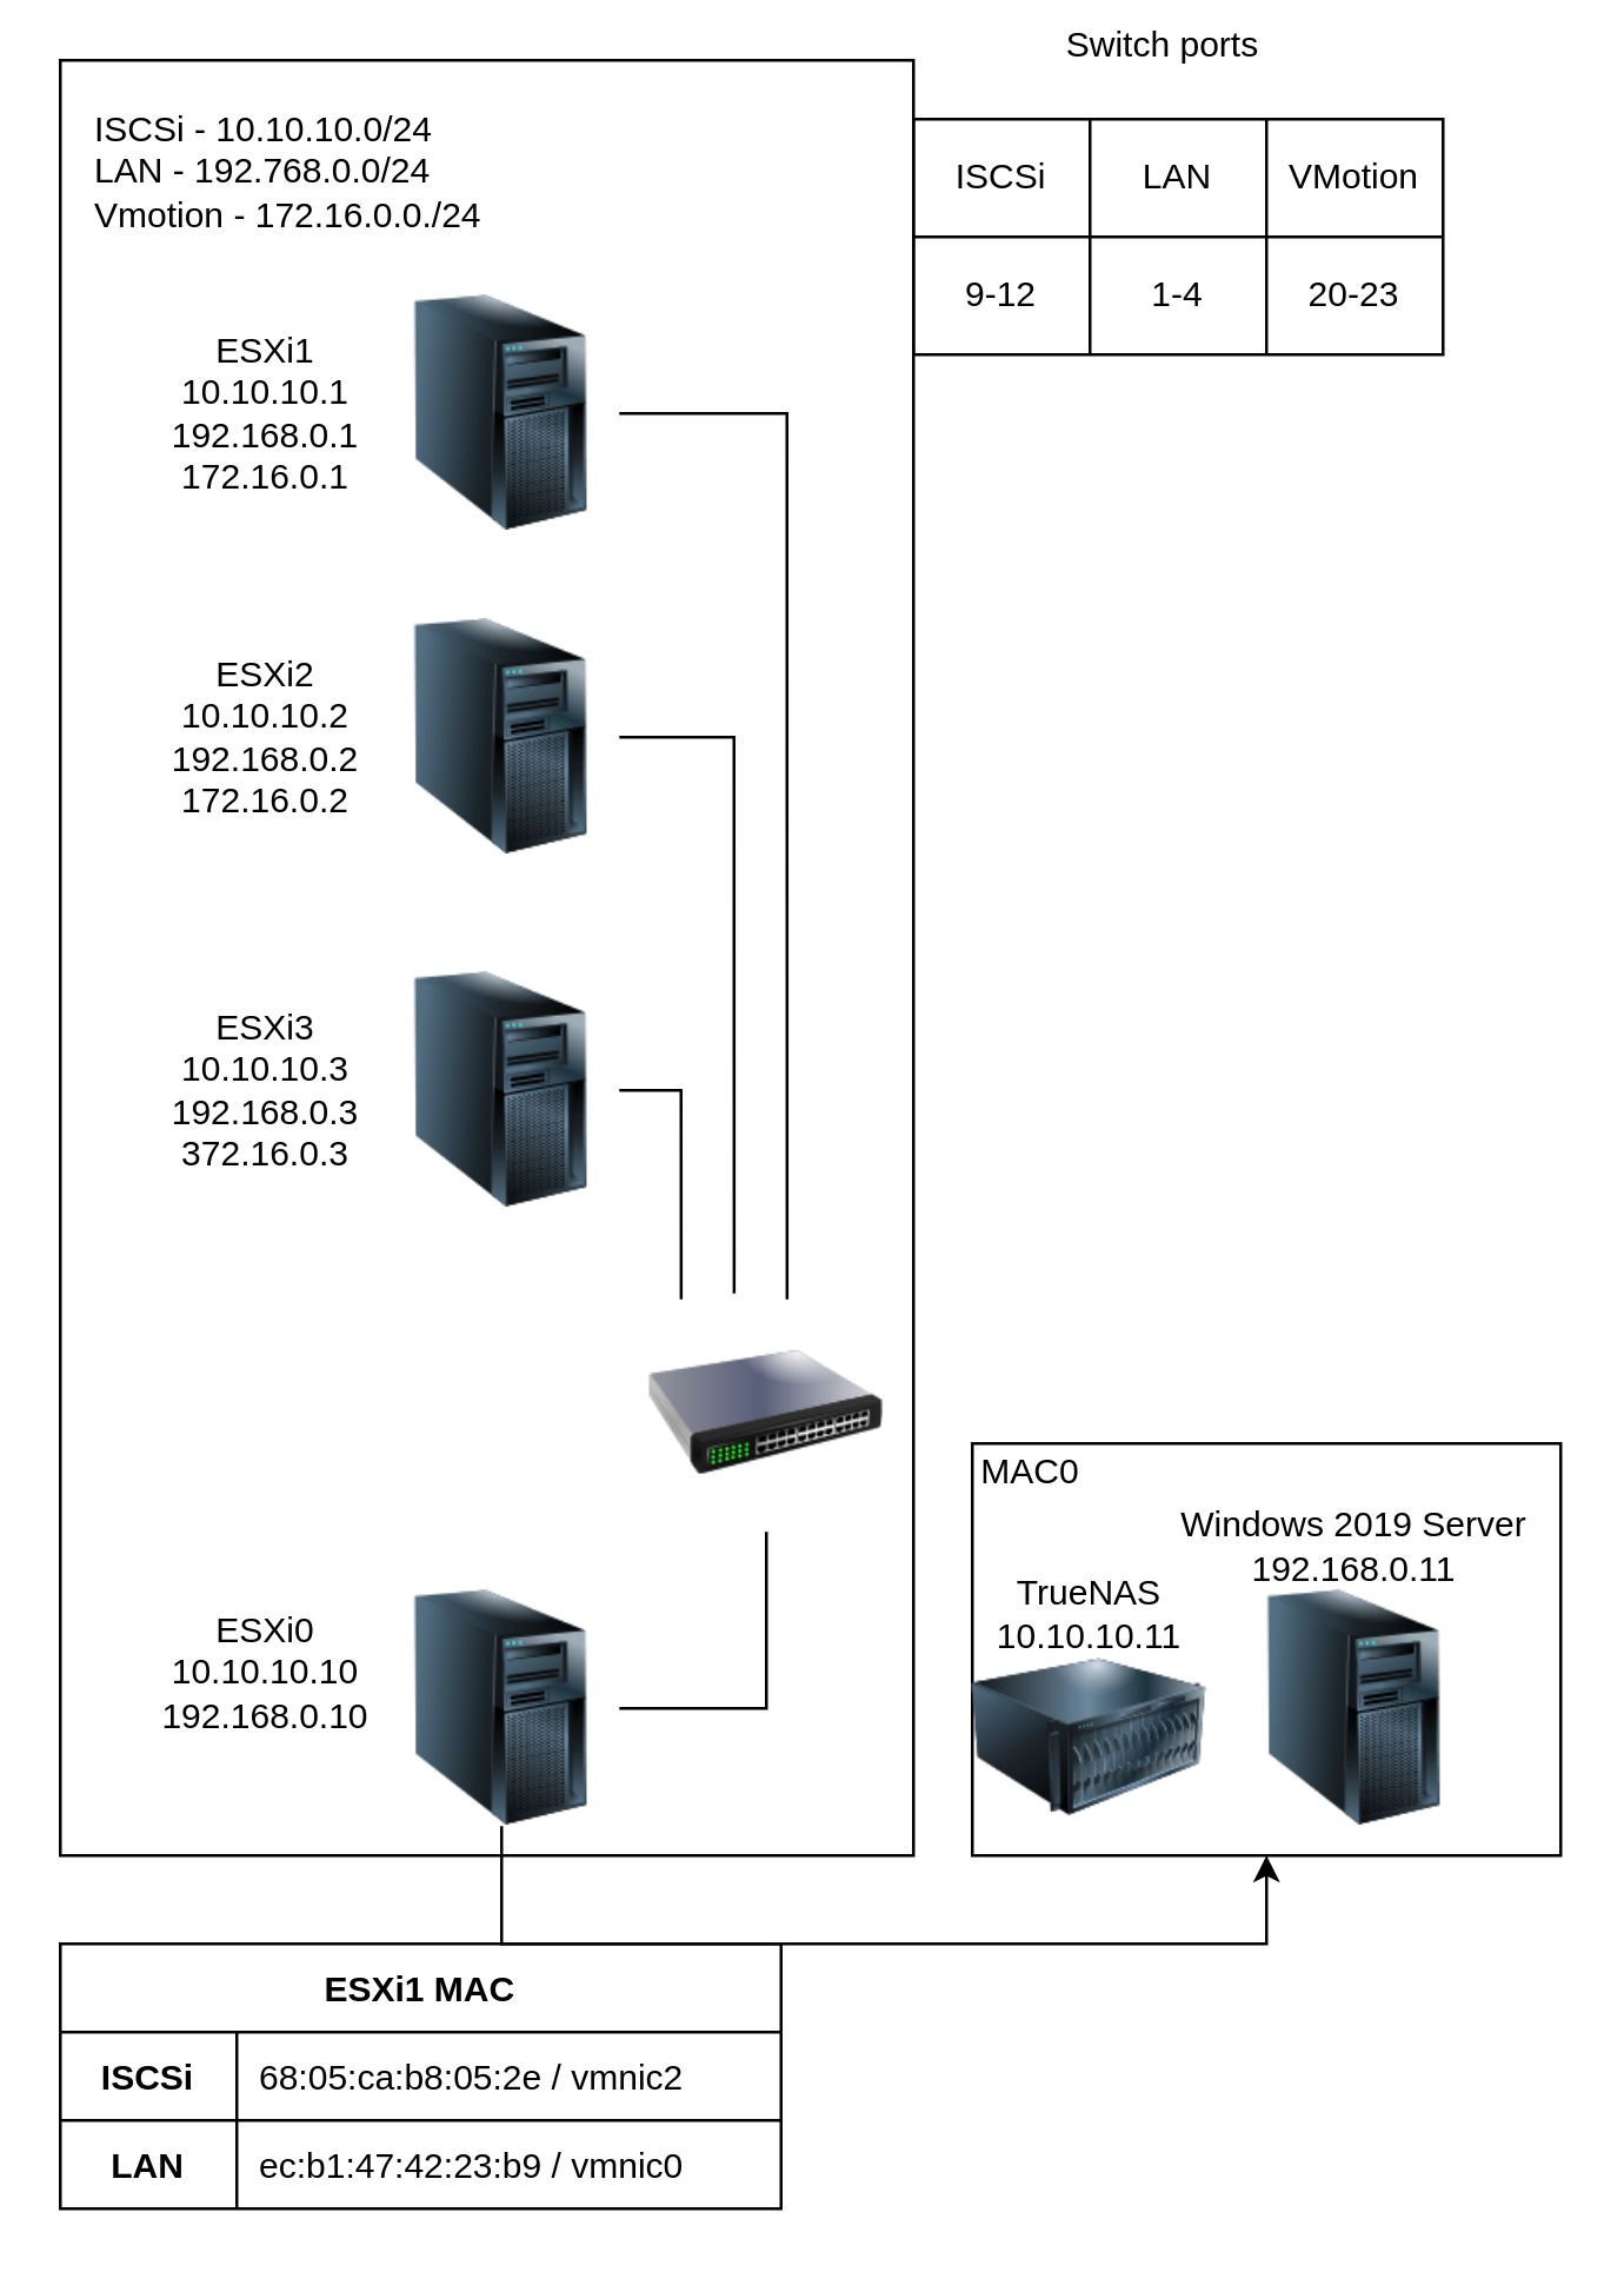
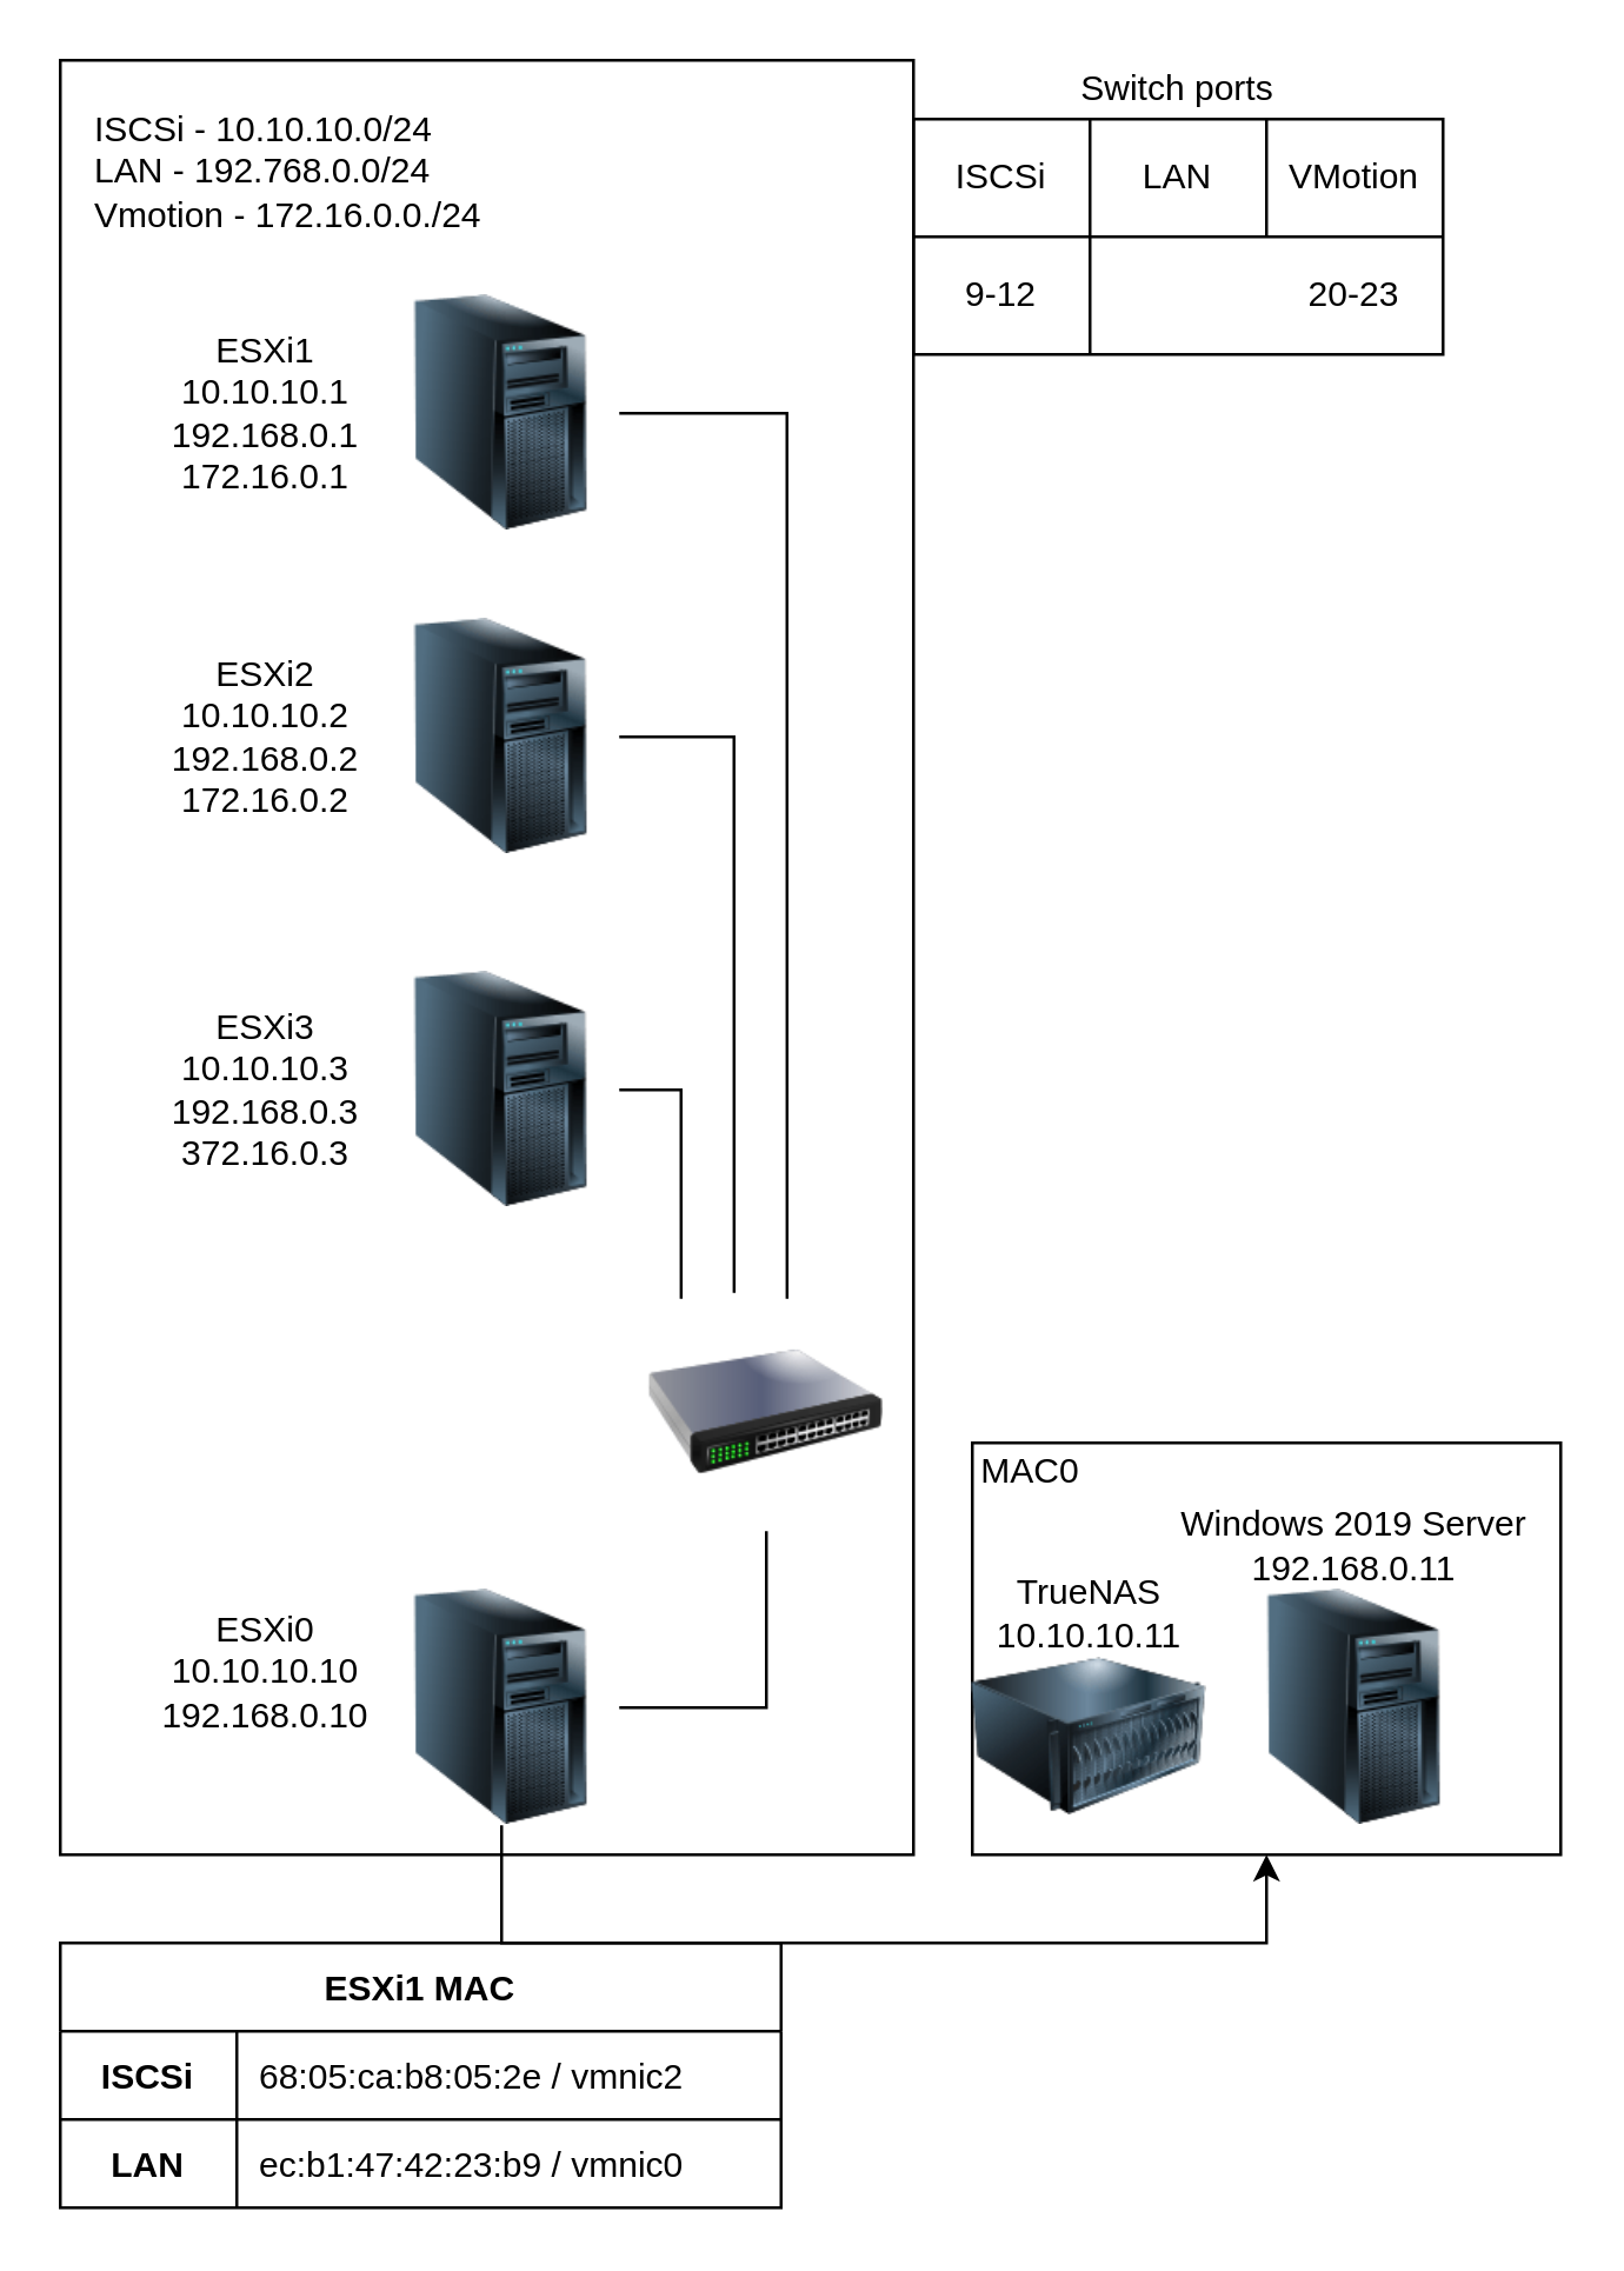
  <mxCell id="0" />
  <mxCell id="1" parent="0" />
  <mxCell id="2" value="" style="rounded=0;whiteSpace=wrap;html=1;align=left;labelBackgroundColor=none;fillColor=none;" vertex="1" parent="1"><mxGeometry width="290" height="610" as="geometry" x="20" y="20" /></mxCell>
  <mxCell id="3" style="edgeStyle=orthogonalEdgeStyle;rounded=0;orthogonalLoop=1;jettySize=auto;html=1;entryX=0.588;entryY=0.013;entryDx=0;entryDy=0;entryPerimeter=0;endArrow=none;endFill=0;" parent="1" source="4" target="12" edge="1"><mxGeometry relative="1" as="geometry" /></mxCell>
  <mxCell id="4" value="" style="image;html=1;image=img/lib/clip_art/computers/Server_Tower_128x128.png" parent="1" vertex="1"><mxGeometry x="130" y="100" width="80" height="80" as="geometry" /></mxCell>
  <mxCell id="5" style="edgeStyle=orthogonalEdgeStyle;rounded=0;orthogonalLoop=1;jettySize=auto;html=1;entryX=0.363;entryY=-0.012;entryDx=0;entryDy=0;entryPerimeter=0;endArrow=none;endFill=0;" parent="1" source="6" target="12" edge="1"><mxGeometry relative="1" as="geometry" /></mxCell>
  <mxCell id="6" value="" style="image;html=1;image=img/lib/clip_art/computers/Server_Tower_128x128.png" parent="1" vertex="1"><mxGeometry x="130" y="210" width="80" height="80" as="geometry" /></mxCell>
  <mxCell id="7" style="edgeStyle=orthogonalEdgeStyle;rounded=0;orthogonalLoop=1;jettySize=auto;html=1;entryX=0.138;entryY=0.013;entryDx=0;entryDy=0;entryPerimeter=0;endArrow=none;endFill=0;" parent="1" source="8" target="12" edge="1"><mxGeometry relative="1" as="geometry" /></mxCell>
  <mxCell id="8" value="" style="image;html=1;image=img/lib/clip_art/computers/Server_Tower_128x128.png" parent="1" vertex="1"><mxGeometry x="130" y="330" width="80" height="80" as="geometry" /></mxCell>
  <mxCell id="9" style="edgeStyle=orthogonalEdgeStyle;rounded=0;orthogonalLoop=1;jettySize=auto;html=1;endArrow=none;endFill=0;" parent="1" source="11" target="12" edge="1"><mxGeometry relative="1" as="geometry" /></mxCell>
  <mxCell id="10" style="edgeStyle=orthogonalEdgeStyle;rounded=0;orthogonalLoop=1;jettySize=auto;html=1;entryX=0.5;entryY=1;entryDx=0;entryDy=0;fontColor=#000000;" edge="1" parent="1" source="11" target="18"><mxGeometry relative="1" as="geometry"><Array as="points"><mxPoint x="170" y="660" /><mxPoint x="430" y="660" /></Array></mxGeometry></mxCell>
  <mxCell id="11" value="" style="image;html=1;image=img/lib/clip_art/computers/Server_Tower_128x128.png" parent="1" vertex="1"><mxGeometry x="130" y="540" width="80" height="80" as="geometry" /></mxCell>
  <mxCell id="12" value="" style="image;html=1;image=img/lib/clip_art/networking/Switch_128x128.png" parent="1" vertex="1"><mxGeometry x="220" y="440" width="80" height="80" as="geometry" /></mxCell>
  <mxCell id="13" value="&lt;div&gt;ISCSi - 10.10.10.0/24&lt;/div&gt;&lt;div&gt;LAN - 192.768.0.0/24&lt;/div&gt;&lt;div&gt;Vmotion - 172.16.0.0./24&lt;/div&gt;&lt;div&gt;&lt;br&gt;&lt;/div&gt;&lt;div&gt;&lt;br&gt;&lt;/div&gt;&lt;div&gt;&lt;br&gt;&lt;/div&gt;" style="text;html=1;strokeColor=none;fillColor=none;align=left;verticalAlign=top;whiteSpace=wrap;rounded=0;" parent="1" vertex="1"><mxGeometry x="30" y="30" width="150" height="60" as="geometry" /></mxCell>
  <mxCell id="14" value="&lt;div&gt;ESXi1&lt;/div&gt;&lt;div&gt;10.10.10.1&lt;/div&gt;&lt;div&gt;192.168.0.1&lt;/div&gt;&lt;div&gt;172.16.0.1&lt;br&gt;&lt;/div&gt;" style="text;html=1;strokeColor=none;fillColor=none;align=center;verticalAlign=middle;whiteSpace=wrap;rounded=0;" vertex="1" parent="1"><mxGeometry x="40" y="105" width="100" height="70" as="geometry" /></mxCell>
  <mxCell id="15" value="&lt;div&gt;ESXi2&lt;/div&gt;&lt;div&gt;10.10.10.2&lt;/div&gt;&lt;div&gt;192.168.0.2&lt;/div&gt;&lt;div&gt;172.16.0.2&lt;/div&gt;" style="text;html=1;strokeColor=none;fillColor=none;align=center;verticalAlign=middle;whiteSpace=wrap;rounded=0;" vertex="1" parent="1"><mxGeometry x="40" y="215" width="100" height="70" as="geometry" /></mxCell>
  <mxCell id="16" value="&lt;div&gt;ESXi3&lt;/div&gt;&lt;div&gt;10.10.10.3&lt;/div&gt;&lt;div&gt;192.168.0.3&lt;/div&gt;&lt;div&gt;372.16.0.3&lt;br&gt;&lt;/div&gt;" style="text;html=1;strokeColor=none;fillColor=none;align=center;verticalAlign=middle;whiteSpace=wrap;rounded=0;" vertex="1" parent="1"><mxGeometry x="40" y="335" width="100" height="70" as="geometry" /></mxCell>
  <mxCell id="17" value="&lt;div&gt;ESXi0&lt;/div&gt;&lt;div&gt;10.10.10.10&lt;/div&gt;&lt;div&gt;192.168.0.10&lt;/div&gt;&lt;div&gt;&lt;br&gt;&lt;/div&gt;" style="text;html=1;strokeColor=none;fillColor=none;align=center;verticalAlign=middle;whiteSpace=wrap;rounded=0;" vertex="1" parent="1"><mxGeometry x="40" y="540" width="100" height="70" as="geometry" /></mxCell>
  <mxCell id="18" value="" style="rounded=0;whiteSpace=wrap;html=1;align=left;labelBackgroundColor=none;fillColor=none;" vertex="1" parent="1"><mxGeometry x="330" y="490" width="200" height="140" as="geometry" /></mxCell>
  <mxCell id="19" value="" style="image;html=1;image=img/lib/clip_art/computers/Server_128x128.png;labelBackgroundColor=none;fillColor=none;gradientColor=none;fontColor=#000000;align=left;" vertex="1" parent="1"><mxGeometry x="330" y="550" width="80" height="80" as="geometry" /></mxCell>
  <mxCell id="20" value="MAC0" style="text;html=1;strokeColor=none;fillColor=none;align=center;verticalAlign=middle;whiteSpace=wrap;rounded=0;labelBackgroundColor=none;fontColor=#000000;" vertex="1" parent="1"><mxGeometry x="330" y="490" width="40" height="20" as="geometry" /></mxCell>
  <mxCell id="21" value="&lt;div&gt;TrueNAS&lt;/div&gt;&lt;div&gt;10.10.10.11&lt;br&gt;&lt;/div&gt;" style="text;html=1;strokeColor=none;fillColor=none;align=center;verticalAlign=middle;whiteSpace=wrap;rounded=0;labelBackgroundColor=none;fontColor=#000000;" vertex="1" parent="1"><mxGeometry x="320" y="525" width="100" height="45" as="geometry" /></mxCell>
  <mxCell id="22" value="" style="image;html=1;image=img/lib/clip_art/computers/Server_Tower_128x128.png;labelBackgroundColor=none;fillColor=none;gradientColor=none;fontColor=#000000;align=left;" vertex="1" parent="1"><mxGeometry x="420" y="540" width="80" height="80" as="geometry" /></mxCell>
  <mxCell id="23" value="&lt;div&gt;Windows 2019 Server&lt;/div&gt;&lt;div&gt;192.168.0.11&lt;br&gt;&lt;/div&gt;" style="text;html=1;strokeColor=none;fillColor=none;align=center;verticalAlign=middle;whiteSpace=wrap;rounded=0;labelBackgroundColor=none;fontColor=#000000;" vertex="1" parent="1"><mxGeometry x="395" y="500" width="130" height="50" as="geometry" /></mxCell>
  <mxCell id="24" value="" style="shape=table;html=1;whiteSpace=wrap;startSize=0;container=1;collapsible=0;childLayout=tableLayout;labelBackgroundColor=none;fillColor=none;gradientColor=none;fontColor=#000000;align=left;" vertex="1" parent="1"><mxGeometry x="310" y="40" width="180" height="80" as="geometry" /></mxCell>
  <mxCell id="25" value="" style="shape=partialRectangle;html=1;whiteSpace=wrap;collapsible=0;dropTarget=0;pointerEvents=0;fillColor=none;top=0;left=0;bottom=0;right=0;points=[[0,0.5],[1,0.5]];portConstraint=eastwest;" vertex="1" parent="24"><mxGeometry width="180" height="40" as="geometry" /></mxCell>
  <mxCell id="26" value="ISCSi" style="shape=partialRectangle;html=1;whiteSpace=wrap;connectable=0;fillColor=none;top=0;left=0;bottom=0;right=0;overflow=hidden;" vertex="1" parent="25"><mxGeometry width="60" height="40" as="geometry" /></mxCell>
  <mxCell id="27" value="LAN" style="shape=partialRectangle;html=1;whiteSpace=wrap;connectable=0;fillColor=none;top=0;left=0;bottom=0;right=0;overflow=hidden;" vertex="1" parent="25"><mxGeometry x="60" width="60" height="40" as="geometry" /></mxCell>
  <mxCell id="28" value="VMotion" style="shape=partialRectangle;html=1;whiteSpace=wrap;connectable=0;fillColor=none;top=0;left=0;bottom=0;right=0;overflow=hidden;" vertex="1" parent="25"><mxGeometry x="120" width="60" height="40" as="geometry" /></mxCell>
  <mxCell id="29" value="" style="shape=partialRectangle;html=1;whiteSpace=wrap;collapsible=0;dropTarget=0;pointerEvents=0;fillColor=none;top=0;left=0;bottom=0;right=0;points=[[0,0.5],[1,0.5]];portConstraint=eastwest;" vertex="1" parent="24"><mxGeometry y="40" width="180" height="40" as="geometry" /></mxCell>
  <mxCell id="30" value="9-12" style="shape=partialRectangle;html=1;whiteSpace=wrap;connectable=0;fillColor=none;top=0;left=0;bottom=0;right=0;overflow=hidden;" vertex="1" parent="29"><mxGeometry width="60" height="40" as="geometry" /></mxCell>
- <mxCell id="31" value="1-4" style="shape=partialRectangle;html=1;whiteSpace=wrap;connectable=0;fillColor=none;top=0;left=0;bottom=0;right=0;overflow=hidden;" vertex="1" parent="29"><mxGeometry x="60" width="60" height="40" as="geometry" /></mxCell>
  <mxCell id="32" value="20-23" style="shape=partialRectangle;html=1;whiteSpace=wrap;connectable=0;fillColor=none;top=0;left=0;bottom=0;right=0;overflow=hidden;" vertex="1" parent="29"><mxGeometry x="120" width="60" height="40" as="geometry" /></mxCell>
- <mxCell id="33" value="Switch ports" style="text;html=1;strokeColor=none;fillColor=none;align=center;verticalAlign=middle;whiteSpace=wrap;rounded=0;labelBackgroundColor=none;fontColor=#000000;" vertex="1" parent="1"><mxGeometry x="350" y="5" width="90" height="20" as="geometry" /></mxCell>
+ <mxCell id="33" value="Switch ports" style="text;html=1;strokeColor=none;fillColor=none;align=center;verticalAlign=middle;whiteSpace=wrap;rounded=0;labelBackgroundColor=none;fontColor=#000000;" vertex="1" parent="1"><mxGeometry x="355" width="90" height="20" as="geometry" y="20" /></mxCell>
  <mxCell id="34" value="ESXi1 MAC" style="shape=table;startSize=30;container=1;collapsible=1;childLayout=tableLayout;fixedRows=1;rowLines=0;fontStyle=1;align=center;resizeLast=1;labelBackgroundColor=none;fillColor=none;gradientColor=none;fontColor=#000000;" vertex="1" parent="1"><mxGeometry y="660" width="245" height="90" as="geometry" x="20"><mxRectangle x="1" y="640" width="60" height="30" as="alternateBounds" /></mxGeometry></mxCell>
  <mxCell id="35" value="" style="shape=partialRectangle;collapsible=0;dropTarget=0;pointerEvents=0;fillColor=none;top=0;left=0;bottom=1;right=0;points=[[0,0.5],[1,0.5]];portConstraint=eastwest;" vertex="1" parent="34"><mxGeometry y="30" width="245" height="30" as="geometry" /></mxCell>
  <mxCell id="36" value="ISCSi" style="shape=partialRectangle;connectable=0;fillColor=none;top=0;left=0;bottom=0;right=0;fontStyle=1;overflow=hidden;" vertex="1" parent="35"><mxGeometry width="60" height="30" as="geometry" /></mxCell>
  <mxCell id="37" value="68:05:ca:b8:05:2e / vmnic2" style="shape=partialRectangle;connectable=0;fillColor=none;top=0;left=0;bottom=0;right=0;align=left;spacingLeft=6;fontStyle=0;overflow=hidden;" vertex="1" parent="35"><mxGeometry x="60" width="185" height="30" as="geometry" /></mxCell>
  <mxCell id="38" value="" style="shape=partialRectangle;collapsible=0;dropTarget=0;pointerEvents=0;fillColor=none;top=0;left=0;bottom=0;right=0;points=[[0,0.5],[1,0.5]];portConstraint=eastwest;" vertex="1" parent="34"><mxGeometry y="60" width="245" height="30" as="geometry" /></mxCell>
  <mxCell id="39" value="LAN" style="shape=partialRectangle;connectable=0;fillColor=none;top=0;left=0;bottom=0;right=0;editable=1;overflow=hidden;fontStyle=1" vertex="1" parent="38"><mxGeometry width="60" height="30" as="geometry" /></mxCell>
  <mxCell id="40" value="ec:b1:47:42:23:b9 / vmnic0" style="shape=partialRectangle;connectable=0;fillColor=none;top=0;left=0;bottom=0;right=0;align=left;spacingLeft=6;overflow=hidden;" vertex="1" parent="38"><mxGeometry x="60" width="185" height="30" as="geometry" /></mxCell>
